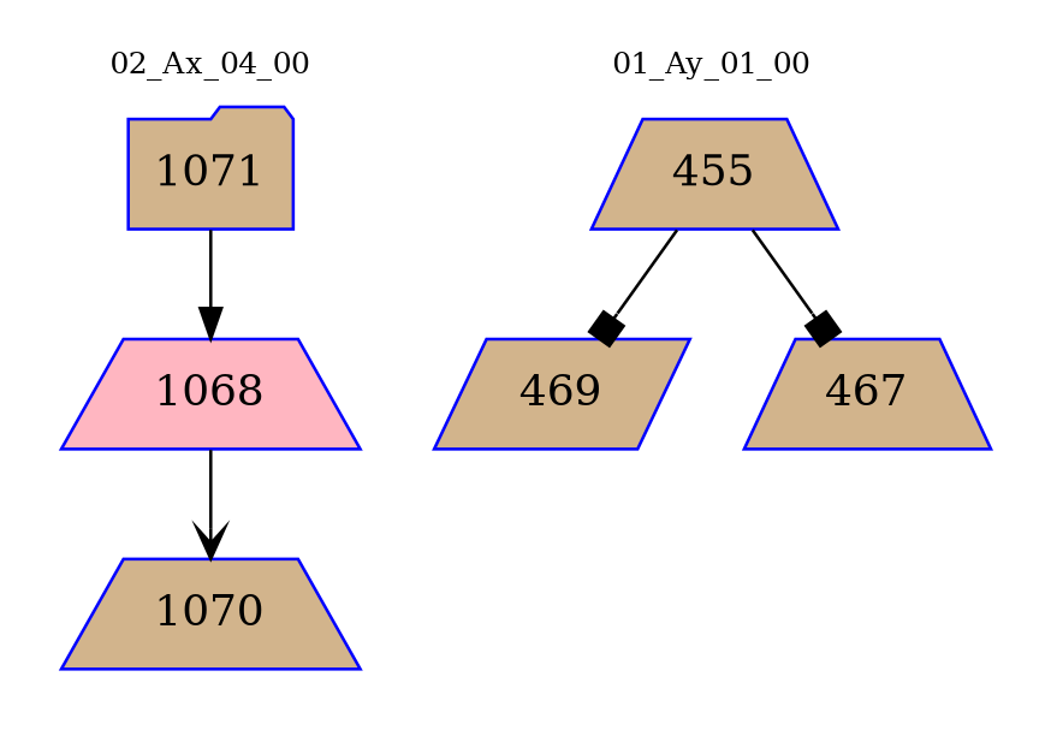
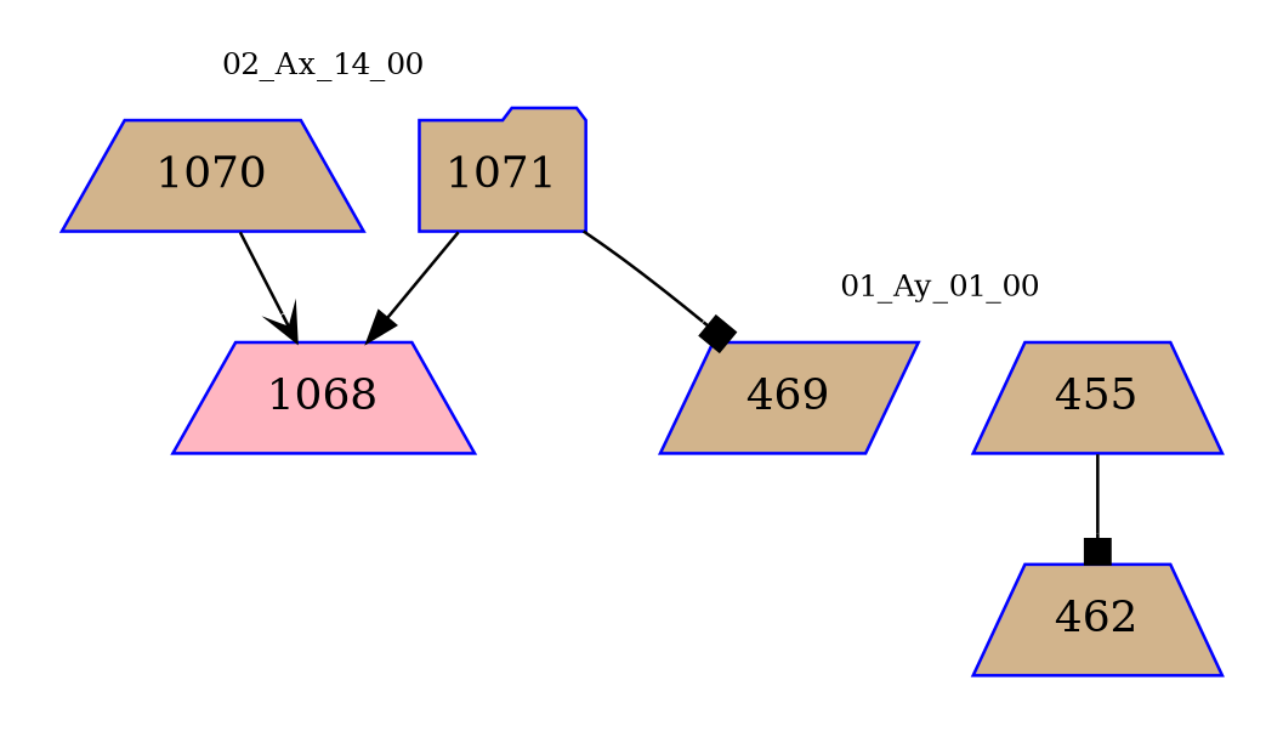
  digraph {
    node [color=blue fillcolor=tan shape=trapezium style=filled]
    edge [arrowhead=box color=black]
    n1 [fillcolor=lightpink label=1068]
    n2 [label=1071 shape=folder]
    n3 [label=1070]
    n4 [label=455]
    n5 [label=469 shape=parallelogram]
-   n6 [label=467]
+   n6 [label=462]
    subgraph cluster_1 {
      color=white
      fontsize=10
-     label="02_Ax_04_00"
+     label="02_Ax_14_00"
      n1
      n2
      n3
    }
    subgraph cluster_2 {
      color=white
      fontsize=10
      label="01_Ay_01_00"
      n4
      n5
      n6
    }
-   n1 -> n3 [arrowhead=vee]
+   n3 -> n1 [arrowhead=vee]
    n2 -> n1 [arrowhead=normal]
-   n4 -> n5
+   n2 -> n5
    n4 -> n6
  }
